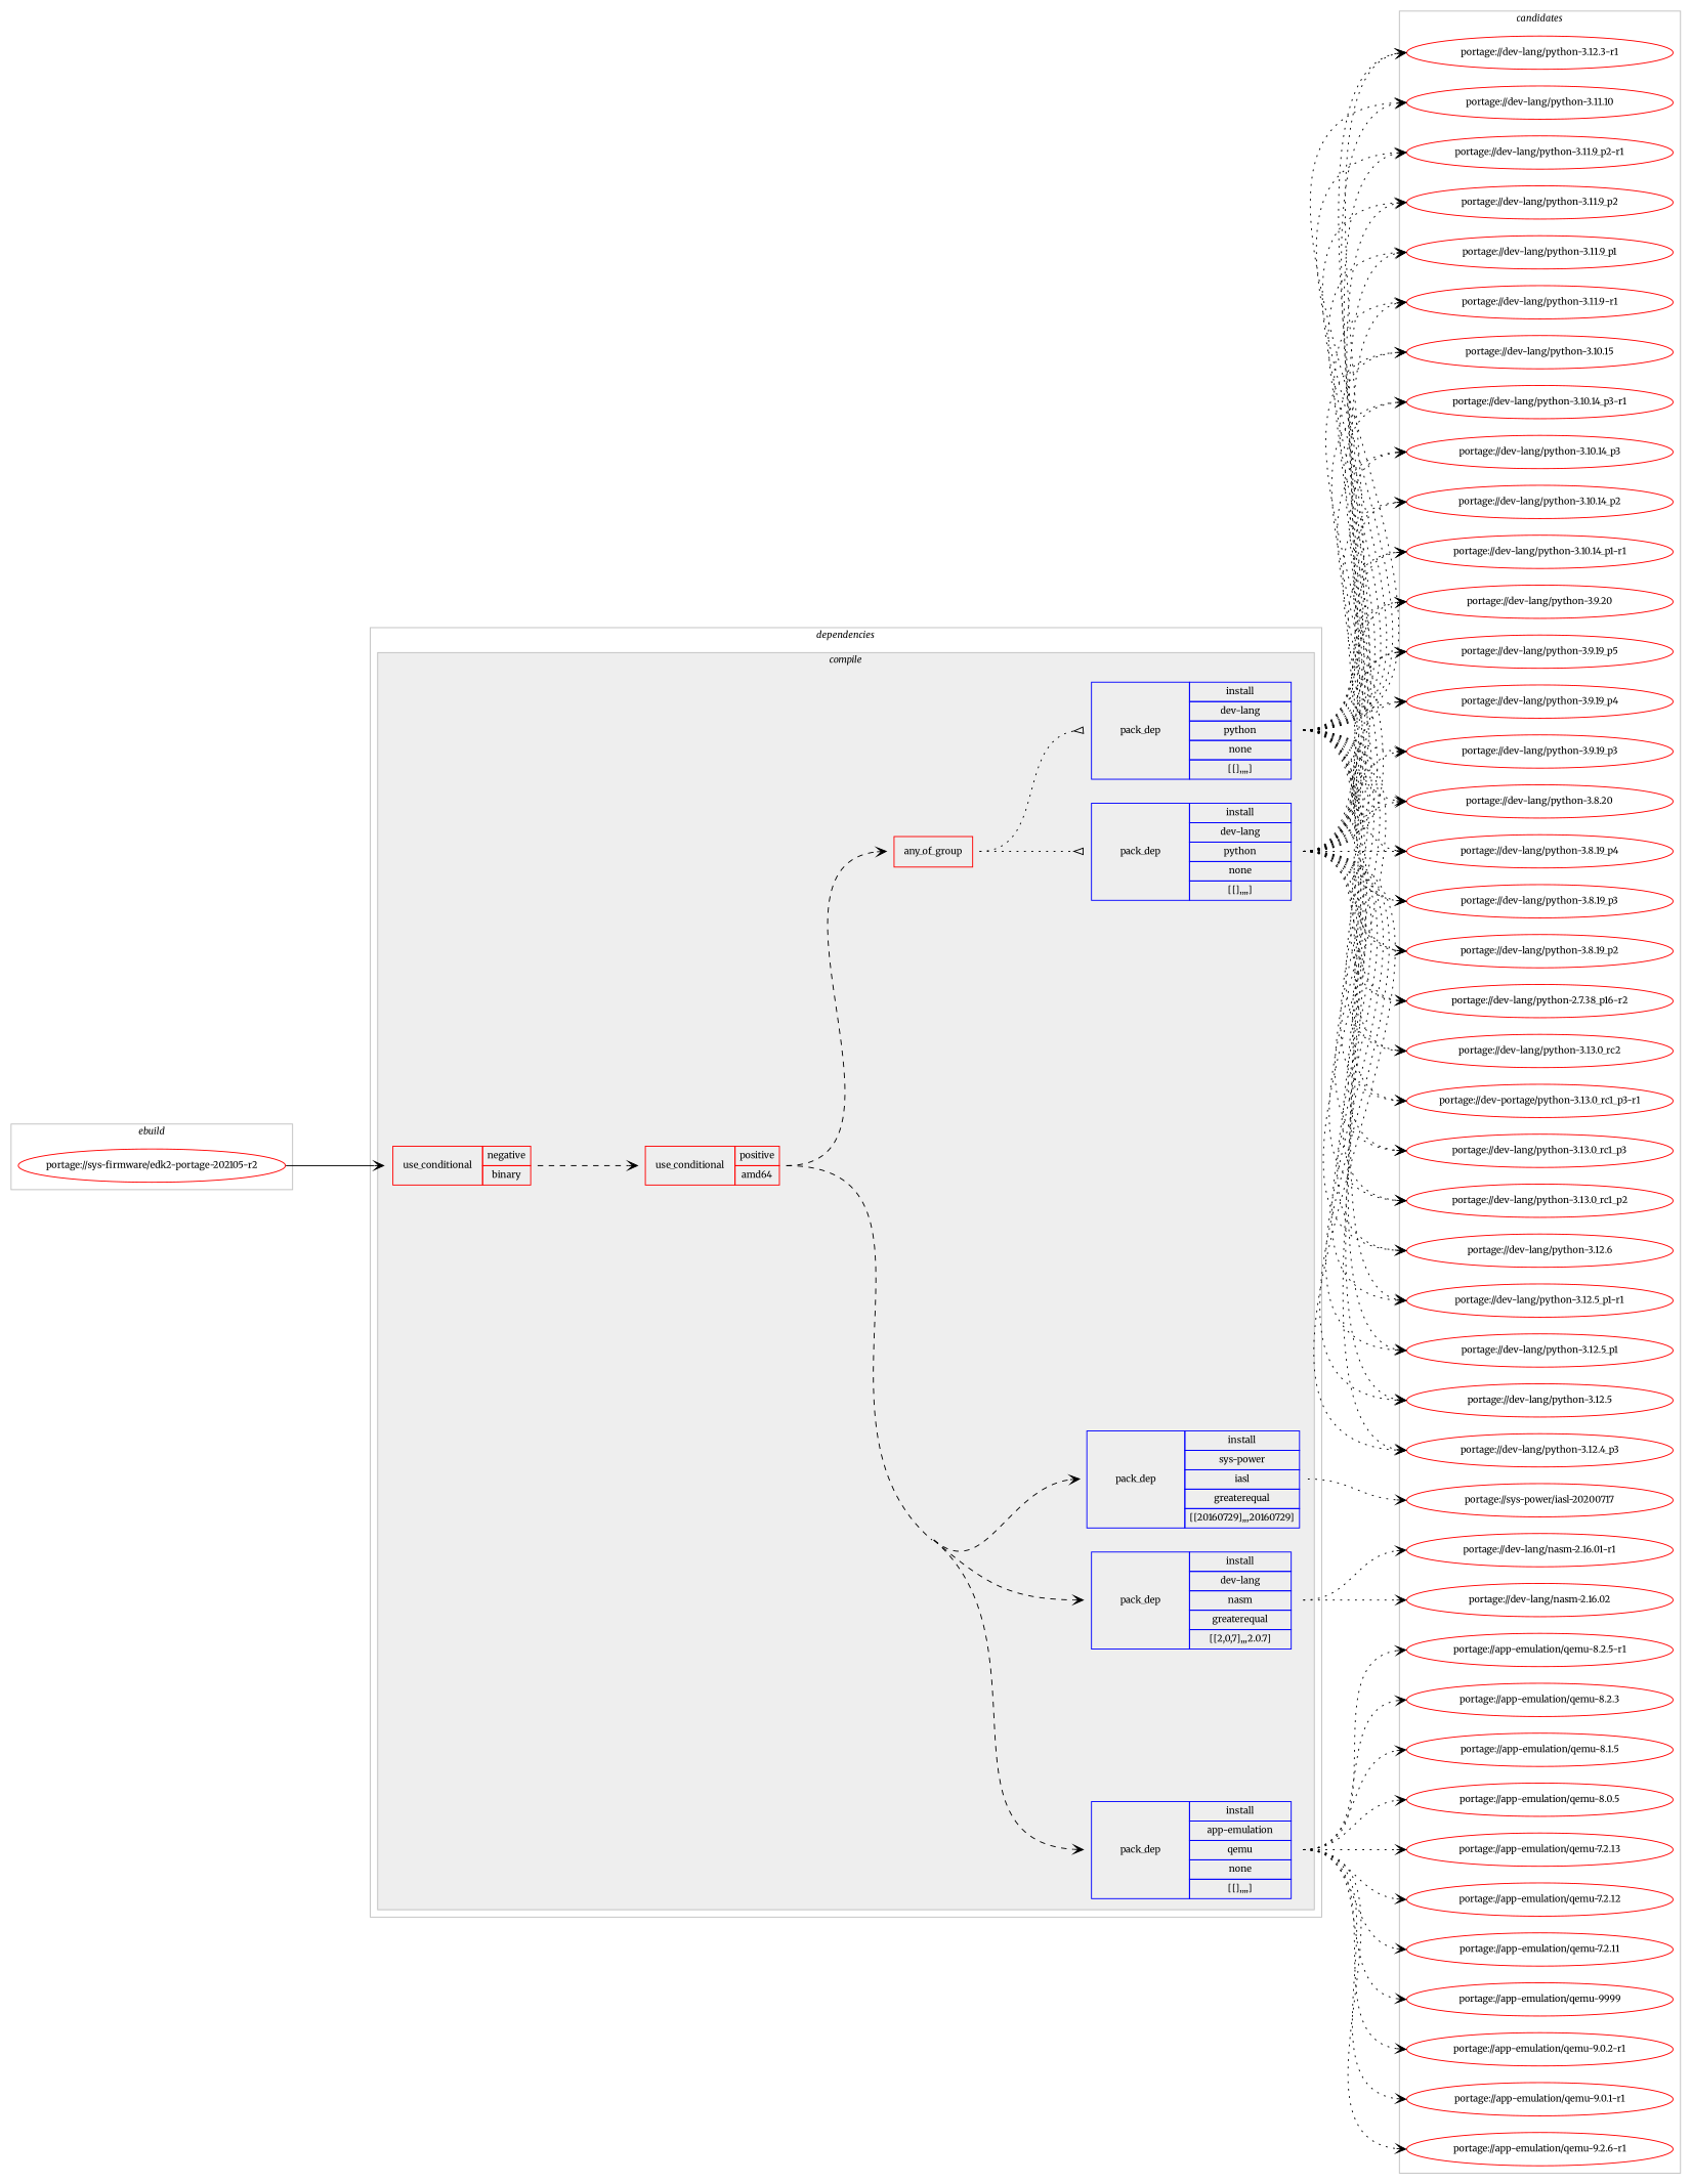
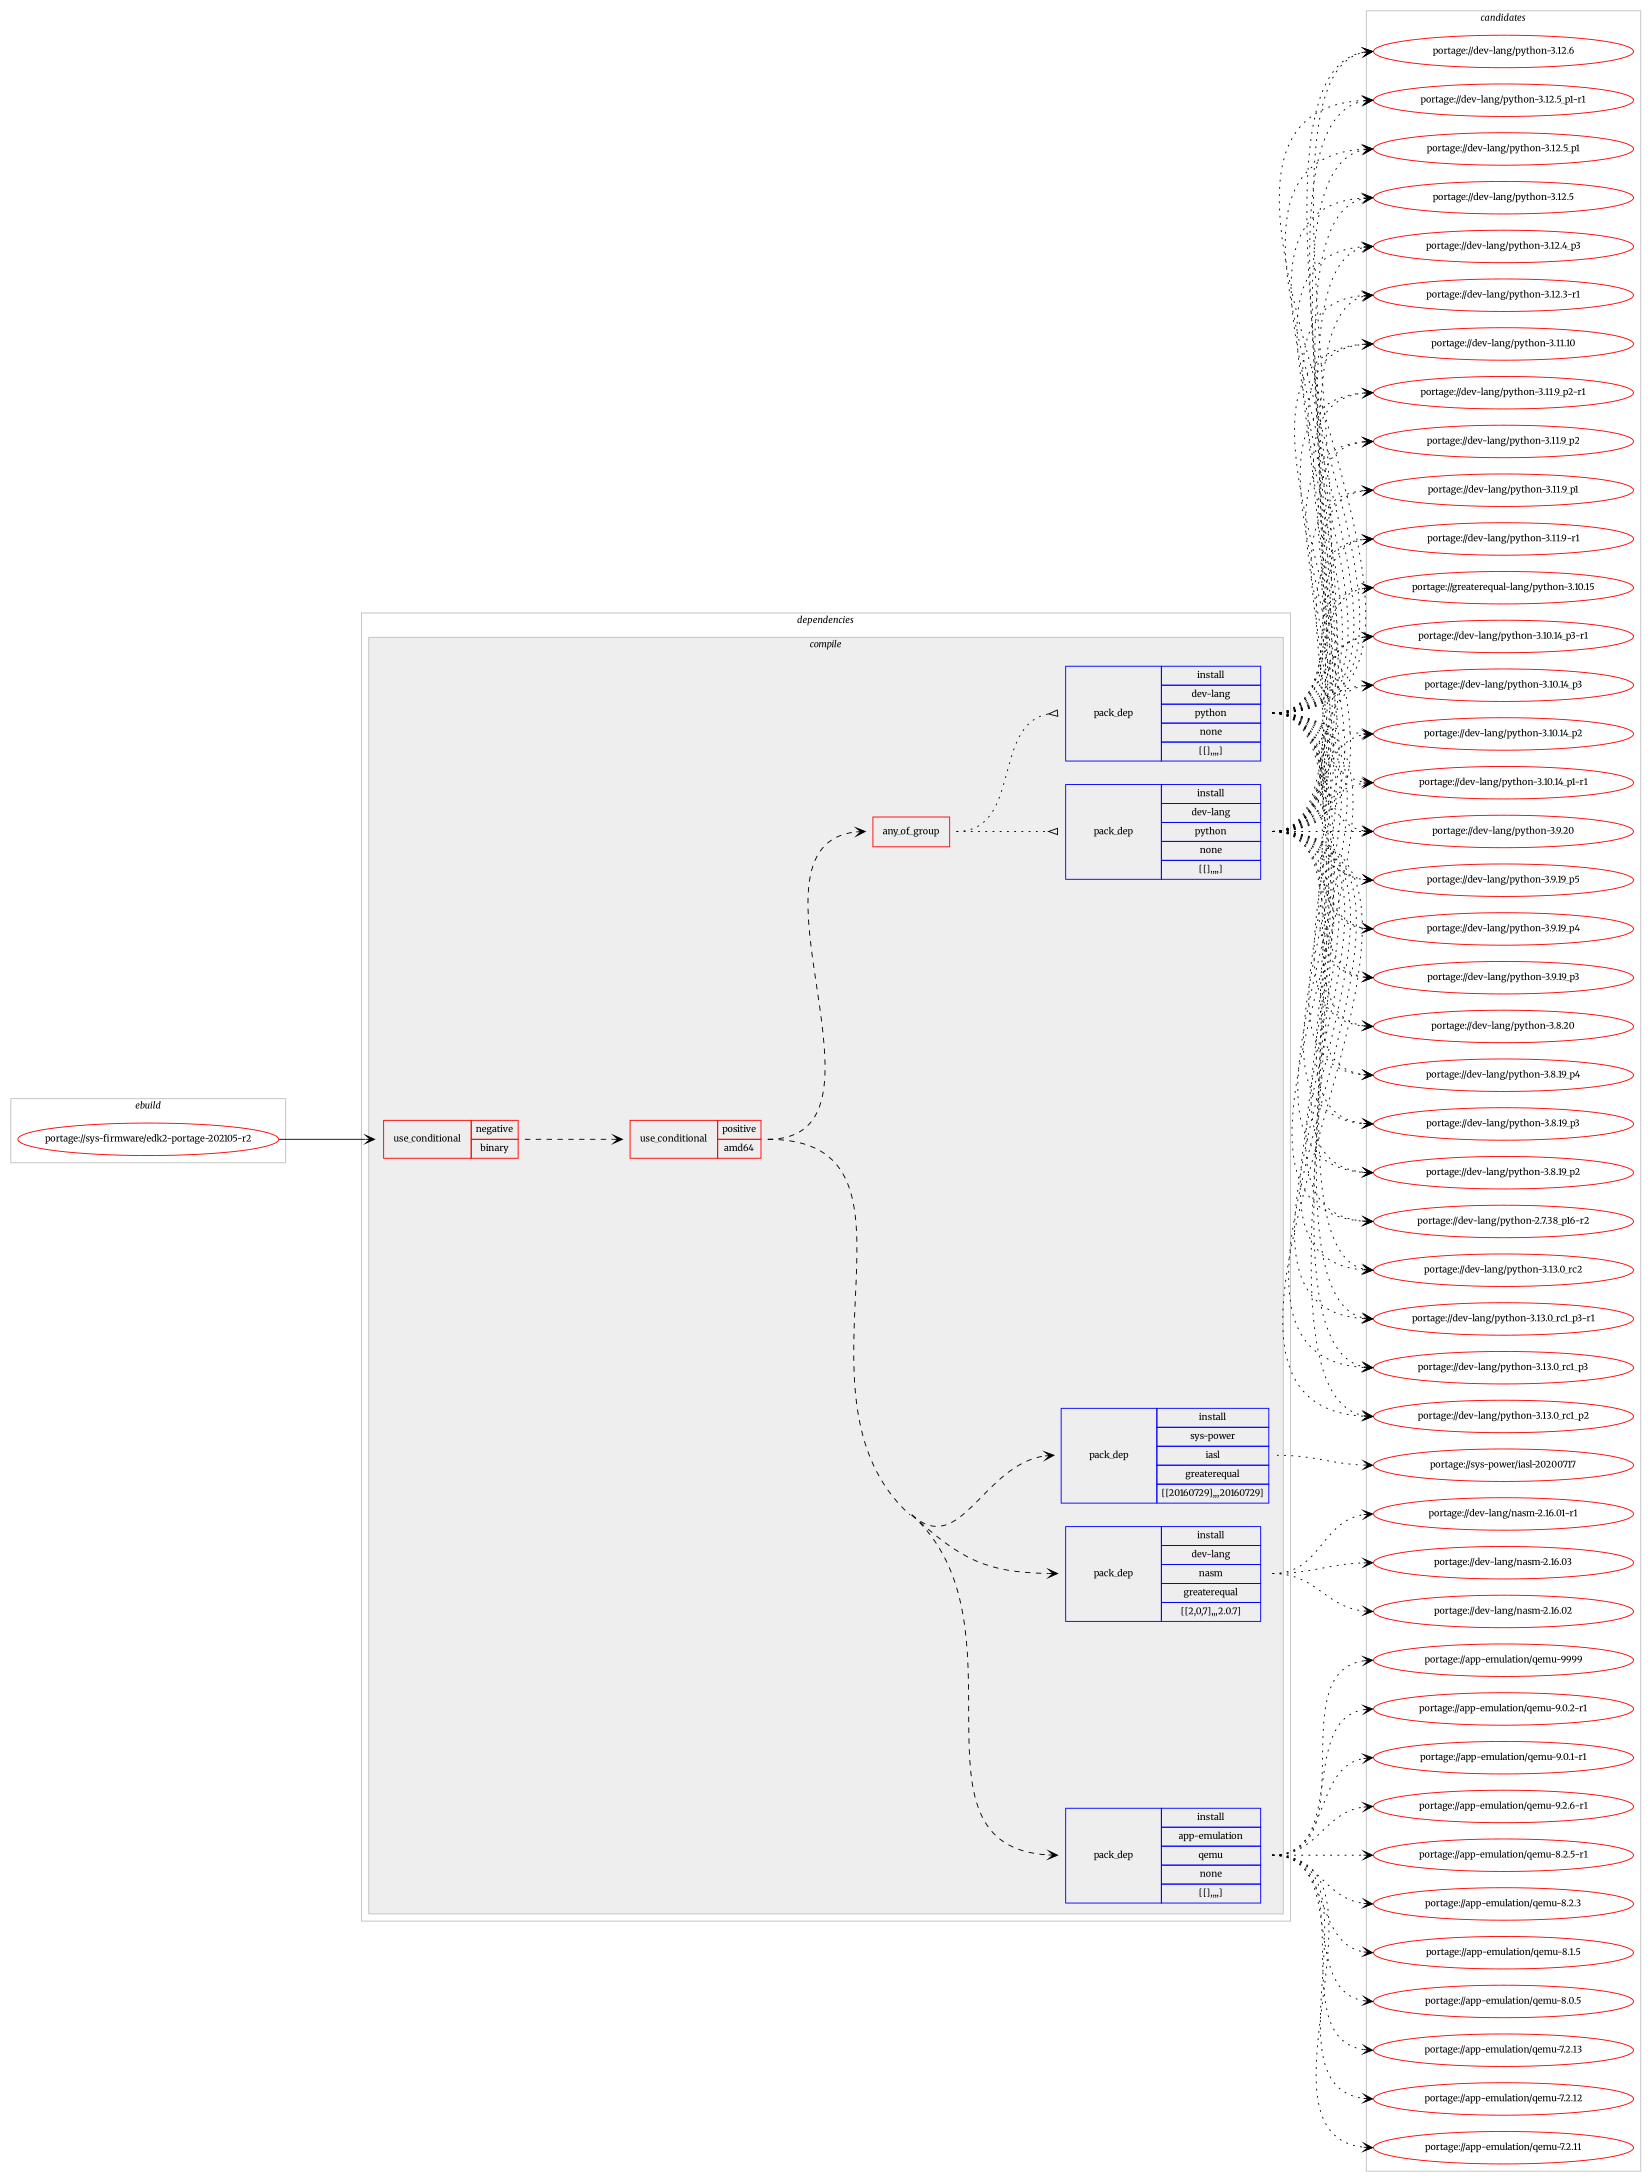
  digraph {
    compound=true
    concentrate=true
    fontname=Merriweather
    fontsize=10
    newrank=true
    rankdir=LR
    ranksep=1.5
    node [color=red fontname=Merriweather fontsize=10]
    edge [arrowhead=vee fontname=Merriweather headport=w style=dotted tailport=e weight=100]
    n1 [label="portage://sys-firmware/edk2-portage-202105-r2" width=4]
    n2 [color=blue label=<<TABLE BORDER="0" CELLBORDER="1" CELLSPACING="0" CELLPADDING="4" WIDTH="220"><TR><TD ROWSPAN="6" CELLPADDING="30">pack_dep</TD></TR><TR><TD WIDTH="110">install</TD></TR><TR><TD>app-emulation</TD></TR><TR><TD>qemu</TD></TR><TR><TD>none</TD></TR><TR><TD>[[],,,,]</TD></TR></TABLE>> shape=none]
    n3 [color=blue label=<<TABLE BORDER="0" CELLBORDER="1" CELLSPACING="0" CELLPADDING="4" WIDTH="220"><TR><TD ROWSPAN="6" CELLPADDING="30">pack_dep</TD></TR><TR><TD WIDTH="110">install</TD></TR><TR><TD>dev-lang</TD></TR><TR><TD>nasm</TD></TR><TR><TD>greaterequal</TD></TR><TR><TD>[[2,0,7],,,2.0.7]</TD></TR></TABLE>> shape=none]
    n4 [color=blue label=<<TABLE BORDER="0" CELLBORDER="1" CELLSPACING="0" CELLPADDING="4" WIDTH="220"><TR><TD ROWSPAN="6" CELLPADDING="30">pack_dep</TD></TR><TR><TD WIDTH="110">install</TD></TR><TR><TD>sys-power</TD></TR><TR><TD>iasl</TD></TR><TR><TD>greaterequal</TD></TR><TR><TD>[[20160729],,,20160729]</TD></TR></TABLE>> shape=none]
    n5 [color=blue label=<<TABLE BORDER="0" CELLBORDER="1" CELLSPACING="0" CELLPADDING="4" WIDTH="220"><TR><TD ROWSPAN="6" CELLPADDING="30">pack_dep</TD></TR><TR><TD WIDTH="110">install</TD></TR><TR><TD>dev-lang</TD></TR><TR><TD>python</TD></TR><TR><TD>none</TD></TR><TR><TD>[[],,,,]</TD></TR></TABLE>> shape=none]
    n6 [color=blue label=<<TABLE BORDER="0" CELLBORDER="1" CELLSPACING="0" CELLPADDING="4" WIDTH="220"><TR><TD ROWSPAN="6" CELLPADDING="30">pack_dep</TD></TR><TR><TD WIDTH="110">install</TD></TR><TR><TD>dev-lang</TD></TR><TR><TD>python</TD></TR><TR><TD>none</TD></TR><TR><TD>[[],,,,]</TD></TR></TABLE>> shape=none]
    n7 [label=<<TABLE BORDER="0" CELLBORDER="1" CELLSPACING="0" CELLPADDING="4"><TR><TD CELLPADDING="10">any_of_group</TD></TR></TABLE>> shape=none]
    n8 [label=<<TABLE BORDER="0" CELLBORDER="1" CELLSPACING="0" CELLPADDING="4"><TR><TD ROWSPAN="3" CELLPADDING="10">use_conditional</TD></TR><TR><TD>positive</TD></TR><TR><TD>amd64</TD></TR></TABLE>> shape=none]
    n9 [label=<<TABLE BORDER="0" CELLBORDER="1" CELLSPACING="0" CELLPADDING="4"><TR><TD ROWSPAN="3" CELLPADDING="10">use_conditional</TD></TR><TR><TD>negative</TD></TR><TR><TD>binary</TD></TR></TABLE>> shape=none]
    n10 [label="portage://app-emulation/qemu-9999" width=4]
    n11 [label="portage://app-emulation/qemu-9.0.2-r1" width=4]
    n12 [label="portage://app-emulation/qemu-9.0.1-r1" width=4]
    n13 [label="portage://app-emulation/qemu-9.2.6-r1" width=4]
    n14 [label="portage://app-emulation/qemu-8.2.5-r1" width=4]
    n15 [label="portage://app-emulation/qemu-8.2.3" width=4]
    n16 [label="portage://app-emulation/qemu-8.1.5" width=4]
    n17 [label="portage://app-emulation/qemu-8.0.5" width=4]
    n18 [label="portage://app-emulation/qemu-7.2.13" width=4]
    n19 [label="portage://app-emulation/qemu-7.2.12" width=4]
    n20 [label="portage://app-emulation/qemu-7.2.11" width=4]
+   n21 [label="portage://dev-lang/nasm-2.16.03" width=4]
    n22 [label="portage://dev-lang/nasm-2.16.02" width=4]
    n23 [label="portage://dev-lang/nasm-2.16.01-r1" width=4]
    n24 [label="portage://sys-power/iasl-20200717" width=4]
    n25 [label="portage://dev-lang/python-3.13.0_rc2" width=4]
-   n26 [label="portage://dev-portage/python-3.13.0_rc1_p3-r1" width=4]
+   n26 [label="portage://dev-lang/python-3.13.0_rc1_p3-r1" width=4]
    n27 [label="portage://dev-lang/python-3.13.0_rc1_p3" width=4]
    n28 [label="portage://dev-lang/python-3.13.0_rc1_p2" width=4]
    n29 [label="portage://dev-lang/python-3.12.6" width=4]
    n30 [label="portage://dev-lang/python-3.12.5_p1-r1" width=4]
    n31 [label="portage://dev-lang/python-3.12.5_p1" width=4]
    n32 [label="portage://dev-lang/python-3.12.5" width=4]
    n33 [label="portage://dev-lang/python-3.12.4_p3" width=4]
    n34 [label="portage://dev-lang/python-3.12.3-r1" width=4]
    n35 [label="portage://dev-lang/python-3.11.10" width=4]
    n36 [label="portage://dev-lang/python-3.11.9_p2-r1" width=4]
    n37 [label="portage://dev-lang/python-3.11.9_p2" width=4]
    n38 [label="portage://dev-lang/python-3.11.9_p1" width=4]
    n39 [label="portage://dev-lang/python-3.11.9-r1" width=4]
-   n40 [label="portage://dev-lang/python-3.10.15" width=4]
+   n40 [label="portage://greaterequal-lang/python-3.10.15" width=4]
    n41 [label="portage://dev-lang/python-3.10.14_p3-r1" width=4]
    n42 [label="portage://dev-lang/python-3.10.14_p3" width=4]
    n43 [label="portage://dev-lang/python-3.10.14_p2" width=4]
    n44 [label="portage://dev-lang/python-3.10.14_p1-r1" width=4]
    n45 [label="portage://dev-lang/python-3.9.20" width=4]
    n46 [label="portage://dev-lang/python-3.9.19_p5" width=4]
    n47 [label="portage://dev-lang/python-3.9.19_p4" width=4]
    n48 [label="portage://dev-lang/python-3.9.19_p3" width=4]
    n49 [label="portage://dev-lang/python-3.8.20" width=4]
    n50 [label="portage://dev-lang/python-3.8.19_p4" width=4]
    n51 [label="portage://dev-lang/python-3.8.19_p3" width=4]
    n52 [label="portage://dev-lang/python-3.8.19_p2" width=4]
    n53 [label="portage://dev-lang/python-2.7.38_p16-r2" width=4]
    subgraph cluster_1 {
      color=gray
      label=<<i>ebuild</i>>
      n1
    }
    subgraph cluster_2 {
      color=gray
      label=<<i>dependencies</i>>
      subgraph cluster_3 {
        color=gray
        fillcolor="#eeeeee"
        label=<<i>compile</i>>
        style=filled
        subgraph sub_4 {
          color=gray
          fillcolor="#eeeeee"
          label=<<i>compile</i>>
          style=filled
          n9
          subgraph sub_5 {
            color=gray
            fillcolor="#eeeeee"
            label=<<i>compile</i>>
            style=filled
            n8
            subgraph sub_6 {
              color=gray
              fillcolor="#eeeeee"
              label=<<i>compile</i>>
              style=filled
              n2
            }
            subgraph sub_7 {
              color=gray
              fillcolor="#eeeeee"
              label=<<i>compile</i>>
              style=filled
              n3
            }
            subgraph sub_8 {
              color=gray
              fillcolor="#eeeeee"
              label=<<i>compile</i>>
              style=filled
              n4
            }
            subgraph sub_9 {
              color=gray
              fillcolor="#eeeeee"
              label=<<i>compile</i>>
              style=filled
              n7
              subgraph sub_10 {
                color=gray
                fillcolor="#eeeeee"
                label=<<i>compile</i>>
                style=filled
                n5
              }
              subgraph sub_11 {
                color=gray
                fillcolor="#eeeeee"
                label=<<i>compile</i>>
                style=filled
                n6
              }
            }
          }
        }
      }
      subgraph cluster_12 {
        color=gray
        fillcolor="#eeeeee"
        label=<<i>compile and run</i>>
        style=filled
      }
      subgraph cluster_13 {
        color=gray
        fillcolor="#eeeeee"
        label=<<i>run</i>>
        style=filled
      }
    }
    subgraph cluster_14 {
      color=gray
      label=<<i>candidates</i>>
      rank=same
      subgraph sub_15 {
        color=black
        label=<<i>candidates</i>>
        nodesep=1
        rank=same
        n10
        n11
        n12
        n13
        n14
        n15
        n16
        n17
        n18
        n19
        n20
      }
      subgraph sub_16 {
        color=black
        label=<<i>candidates</i>>
        nodesep=1
        rank=same
+       n21
        n22
        n23
      }
      subgraph sub_17 {
        color=black
        label=<<i>candidates</i>>
        nodesep=1
        rank=same
        n24
      }
      subgraph sub_18 {
        color=black
        label=<<i>candidates</i>>
        nodesep=1
        rank=same
        n25
        n26
        n27
        n28
        n29
        n30
        n31
        n32
        n33
        n34
        n35
        n36
        n37
        n38
        n39
        n40
        n41
        n42
        n43
        n44
        n45
        n46
        n47
        n48
        n49
        n50
        n51
        n52
        n53
      }
      subgraph sub_19 {
        color=black
        label=<<i>candidates</i>>
        nodesep=1
        rank=same
        n25
        n26
        n27
        n28
        n29
        n30
        n31
        n32
        n33
        n34
        n35
        n36
        n37
        n38
        n39
        n40
        n41
        n42
        n43
        n44
        n45
        n46
        n47
        n48
        n49
        n50
        n51
        n52
        n53
      }
    }
    n1 -> n9 [style=solid weight=20]
    n2 -> n10
    n2 -> n11
    n2 -> n12
    n2 -> n13
    n2 -> n14
    n2 -> n15
    n2 -> n16
    n2 -> n17
    n2 -> n18
    n2 -> n19
    n2 -> n20
+   n3 -> n21
    n3 -> n22
    n3 -> n23
    n4 -> n24
    n5 -> n25
    n5 -> n26
    n5 -> n27
    n5 -> n28
    n5 -> n29
    n5 -> n30
    n5 -> n31
    n5 -> n32
    n5 -> n33
    n5 -> n34
    n5 -> n35
    n5 -> n36
    n5 -> n37
    n5 -> n38
    n5 -> n39
    n5 -> n40
    n5 -> n41
    n5 -> n42
    n5 -> n43
    n5 -> n44
    n5 -> n45
    n5 -> n46
    n5 -> n47
    n5 -> n48
    n5 -> n49
    n5 -> n50
    n5 -> n51
    n5 -> n52
    n5 -> n53
    n6 -> n25
    n6 -> n26
    n6 -> n27
    n6 -> n28
    n6 -> n29
    n6 -> n30
    n6 -> n31
    n6 -> n32
    n6 -> n33
    n6 -> n34
    n6 -> n35
    n6 -> n36
    n6 -> n37
    n6 -> n38
    n6 -> n39
    n6 -> n40
    n6 -> n41
    n6 -> n42
    n6 -> n43
    n6 -> n44
    n6 -> n45
    n6 -> n46
    n6 -> n47
    n6 -> n48
    n6 -> n49
    n6 -> n50
    n6 -> n51
    n6 -> n52
    n6 -> n53
    n7 -> n5 [arrowhead=oinv weight=20]
    n7 -> n6 [arrowhead=oinv weight=20]
    n8 -> n2 [style=dashed weight=20]
    n8 -> n3 [style=dashed weight=20]
    n8 -> n4 [style=dashed weight=20]
    n8 -> n7 [style=dashed weight=20]
    n9 -> n8 [style=dashed weight=20]
  }
